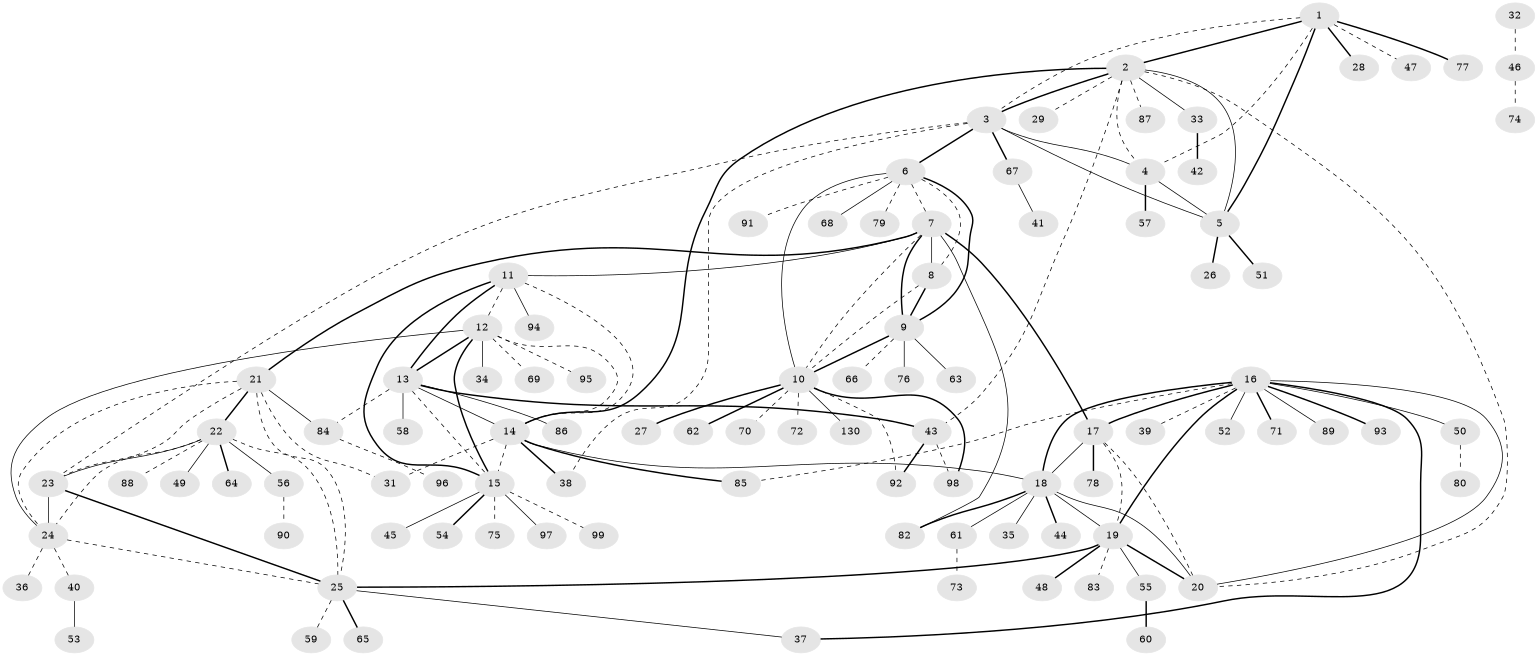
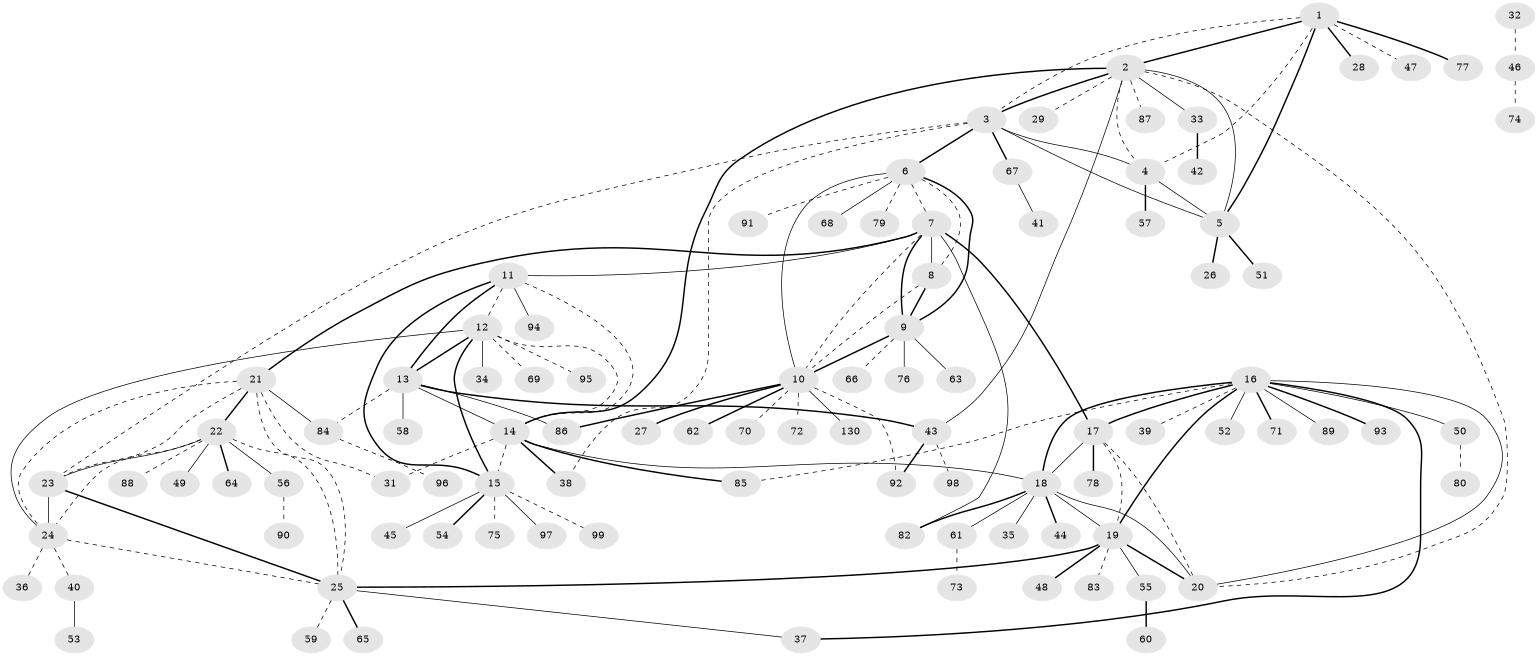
  graph {
    node [color=gray90 style=filled]
    edge [style=dashed]
    1
    2
    3
    4
    5
    28
    47
    77
    14
    20
    29
    33
    43
    87
    6
    23
    38
    67
    57
    26
    51
    15
    18
    31
    85
    42
    92
    98
    7
    8
    9
    10
    68
    79
    91
    24
    25
    41
    11
    17
    21
    82
    63
    66
    76
    27
    62
    70
    72
    n50 [label=130]
    12
    13
    94
    19
    78
    84
    22
    34
    69
    95
    58
    86
    45
    54
    75
    97
    99
    36
    40
    96
    35
    44
    61
    16
    37
    39
    50
    52
    71
    89
    93
    48
    55
    83
    80
    73
    59
    65
    60
    49
    56
    64
    88
    90
    53
    32
    46
    74
    1 -- 2 [style=bold]
    1 -- 3
    1 -- 4
    1 -- 5 [style=bold]
    1 -- 28 [style=bold]
    1 -- 47
    1 -- 77 [style=bold]
    2 -- 3 [style=bold]
    2 -- 4
    2 -- 5 [style=solid]
    2 -- 14 [style=bold]
    2 -- 20
    2 -- 29
    2 -- 33 [style=solid]
-   2 -- 43
+   2 -- 43 [style=solid]
    2 -- 87
    3 -- 4 [style=solid]
    3 -- 5 [style=solid]
    3 -- 6 [style=bold]
    3 -- 23
    3 -- 38
    3 -- 67 [style=bold]
    4 -- 5 [style=solid]
    4 -- 57 [style=bold]
    5 -- 26 [style=bold]
    5 -- 51 [style=bold]
    14 -- 38 [style=bold]
    14 -- 15
    14 -- 18 [style=solid]
    14 -- 31
    14 -- 85 [style=bold]
    33 -- 42 [style=bold]
    43 -- 92 [style=bold]
    43 -- 98
    6 -- 7
    6 -- 8
    6 -- 9 [style=bold]
    6 -- 10 [style=solid]
    6 -- 68 [style=solid]
    6 -- 79
    6 -- 91
    23 -- 24 [style=solid]
    23 -- 25 [style=bold]
    67 -- 41 [style=solid]
    15 -- 45 [style=solid]
    15 -- 54 [style=bold]
    15 -- 75
    15 -- 97 [style=solid]
    15 -- 99
    18 -- 20 [style=solid]
    18 -- 82 [style=bold]
    18 -- 19 [style=solid]
    18 -- 35 [style=solid]
    18 -- 44 [style=bold]
    18 -- 61 [style=solid]
    7 -- 8 [style=solid]
    7 -- 9 [style=bold]
    7 -- 10
    7 -- 11 [style=solid]
    7 -- 17 [style=bold]
    7 -- 21 [style=bold]
    7 -- 82 [style=solid]
    8 -- 9 [style=bold]
    8 -- 10
    9 -- 10 [style=bold]
    9 -- 63 [style=solid]
    9 -- 66
    9 -- 76 [style=solid]
    10 -- 92
-   10 -- 98 [style=bold]
+   10 -- 86 [style=bold]
    10 -- 27 [style=bold]
    10 -- 62 [style=bold]
    10 -- 70
    10 -- 72
    10 -- n50 [style=solid]
    24 -- 25
    24 -- 36
    24 -- 40
    25 -- 37 [style=solid]
    25 -- 59
    25 -- 65 [style=bold]
    11 -- 14
    11 -- 15 [style=bold]
    11 -- 12
    11 -- 13 [style=bold]
    11 -- 94 [style=solid]
    17 -- 20
    17 -- 18 [style=solid]
    17 -- 19
    17 -- 78 [style=bold]
    21 -- 23
    21 -- 31
    21 -- 24
    21 -- 25
    21 -- 84 [style=solid]
    21 -- 22 [style=bold]
    12 -- 14
    12 -- 15 [style=bold]
    12 -- 24 [style=solid]
    12 -- 13 [style=bold]
    12 -- 34 [style=solid]
    12 -- 69
    12 -- 95
    13 -- 14 [style=solid]
    13 -- 43 [style=bold]
-   13 -- 15
    13 -- 84
    13 -- 58 [style=solid]
    13 -- 86 [style=solid]
    19 -- 20 [style=bold]
    19 -- 25 [style=bold]
    19 -- 48 [style=bold]
    19 -- 55 [style=solid]
    19 -- 83
    84 -- 96
    22 -- 23 [style=solid]
    22 -- 24
    22 -- 25
    22 -- 49 [style=solid]
    22 -- 56 [style=solid]
    22 -- 64 [style=bold]
    22 -- 88
    40 -- 53 [style=solid]
    61 -- 73
    16 -- 20 [style=solid]
    16 -- 18 [style=bold]
    16 -- 85
    16 -- 17 [style=bold]
    16 -- 19 [style=bold]
    16 -- 37 [style=bold]
    16 -- 39
    16 -- 50 [style=solid]
    16 -- 52 [style=solid]
    16 -- 71 [style=bold]
    16 -- 89 [style=solid]
    16 -- 93 [style=bold]
    50 -- 80
    55 -- 60 [style=bold]
    56 -- 90
    32 -- 46
    46 -- 74
  }
